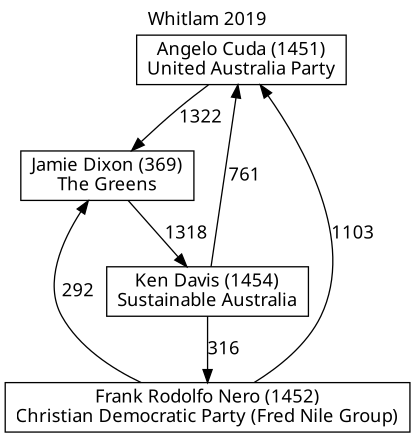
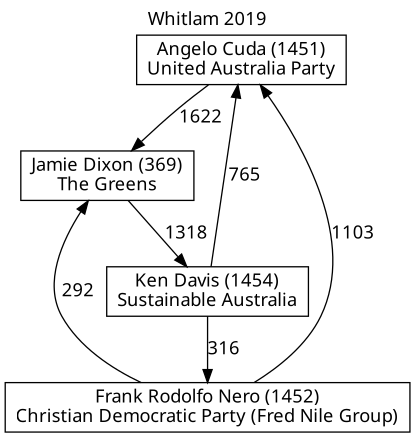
  digraph {
    fontname="Noto Sans"
    label="Whitlam 2019"
    labelloc=t
    mclimit=10
    node [fontname="Noto Sans" shape=box]
    edge [fontname="Noto Sans"]
    n1 [label="Angelo Cuda (1451)\nUnited Australia Party"]
    n2 [label="Jamie Dixon (369)\nThe Greens"]
    n3 [label="Ken Davis (1454)\nSustainable Australia"]
    n4 [label="Frank Rodolfo Nero (1452)\nChristian Democratic Party (Fred Nile Group)"]
-   n1 -> n2 [label=1322]
+   n1 -> n2 [label=1622]
    n2 -> n3 [label=1318]
-   n3 -> n1 [label=761]
+   n3 -> n1 [label=765]
    n3 -> n4 [label=316]
    n4 -> n1 [label=1103]
    n4 -> n2 [label=292]
  }
